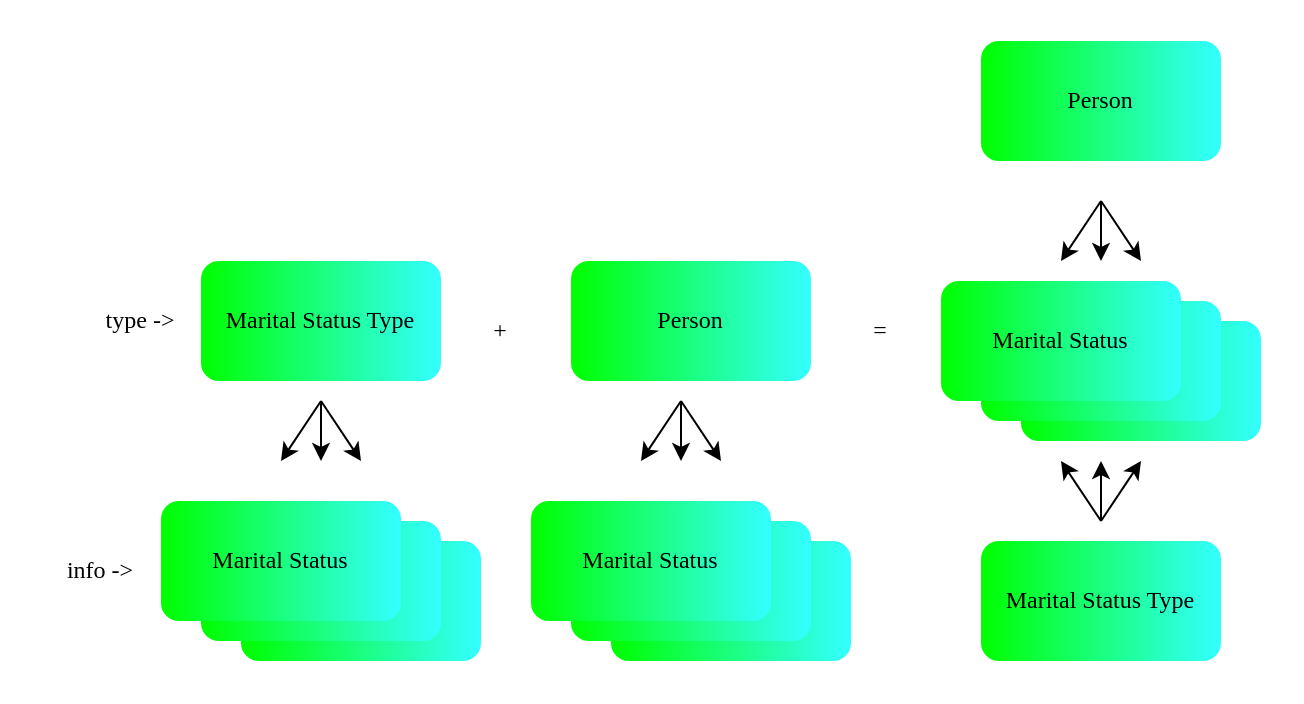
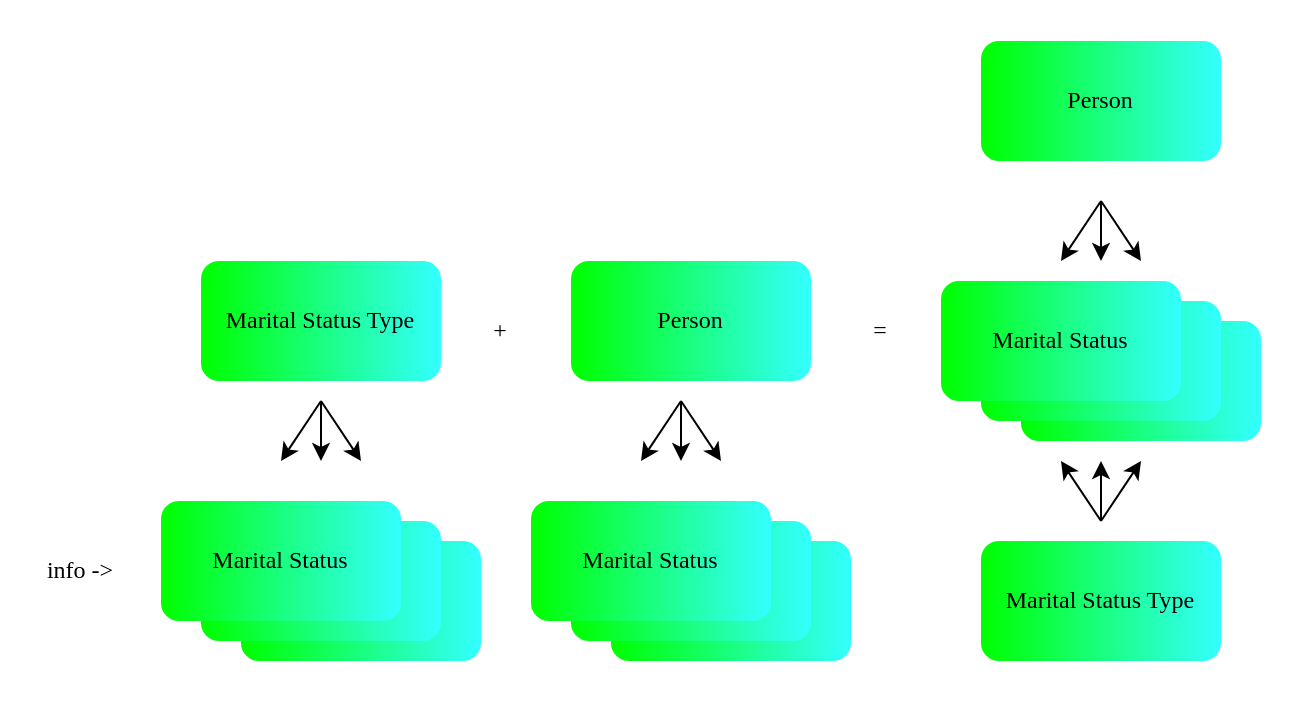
  <mxCell id="0" />
  <mxCell id="1" parent="0" />
  <mxCell id="2" value="Marital Status Type" style="rounded=1;whiteSpace=wrap;html=1;gradientColor=#33FFFF;strokeColor=none;gradientDirection=east;fillColor=#00FF00;fontFamily=Tahoma;" vertex="1" parent="1"><mxGeometry x="100" y="130" width="120" height="60" as="geometry" /></mxCell>
  <mxCell id="3" value="Marital Status" style="rounded=1;whiteSpace=wrap;html=1;gradientColor=#33FFFF;strokeColor=none;gradientDirection=east;fillColor=#00FF00;fontFamily=Tahoma;" vertex="1" parent="1"><mxGeometry x="120" y="270" width="120" height="60" as="geometry" /></mxCell>
  <mxCell id="4" value="Marital Status" style="rounded=1;whiteSpace=wrap;html=1;gradientColor=#33FFFF;strokeColor=none;gradientDirection=east;fillColor=#00FF00;fontFamily=Tahoma;" vertex="1" parent="1"><mxGeometry x="100" y="260" width="120" height="60" as="geometry" /></mxCell>
  <mxCell id="5" value="Marital Status" style="rounded=1;whiteSpace=wrap;html=1;gradientColor=#33FFFF;strokeColor=none;gradientDirection=east;fillColor=#00FF00;fontFamily=Tahoma;" vertex="1" parent="1"><mxGeometry x="80" y="250" width="120" height="60" as="geometry" /></mxCell>
  <mxCell id="6" value="Person" style="rounded=1;whiteSpace=wrap;html=1;gradientColor=#33FFFF;strokeColor=none;gradientDirection=east;fillColor=#00FF00;fontFamily=Tahoma;" vertex="1" parent="1"><mxGeometry x="285" y="130" width="120" height="60" as="geometry" /></mxCell>
  <mxCell id="7" value="Marital Status" style="rounded=1;whiteSpace=wrap;html=1;gradientColor=#33FFFF;strokeColor=none;gradientDirection=east;fillColor=#00FF00;fontFamily=Tahoma;" vertex="1" parent="1"><mxGeometry x="305" y="270" width="120" height="60" as="geometry" /></mxCell>
  <mxCell id="8" value="Marital Status" style="rounded=1;whiteSpace=wrap;html=1;gradientColor=#33FFFF;strokeColor=none;gradientDirection=east;fillColor=#00FF00;fontFamily=Tahoma;" vertex="1" parent="1"><mxGeometry x="285" y="260" width="120" height="60" as="geometry" /></mxCell>
  <mxCell id="9" value="Marital Status" style="rounded=1;whiteSpace=wrap;html=1;gradientColor=#33FFFF;strokeColor=none;gradientDirection=east;fillColor=#00FF00;fontFamily=Tahoma;" vertex="1" parent="1"><mxGeometry x="265" y="250" width="120" height="60" as="geometry" /></mxCell>
  <mxCell id="10" value="Person" style="rounded=1;whiteSpace=wrap;html=1;gradientColor=#33FFFF;strokeColor=none;gradientDirection=east;fillColor=#00FF00;fontFamily=Tahoma;" vertex="1" parent="1"><mxGeometry x="490" y="20" width="120" height="60" as="geometry" /></mxCell>
  <mxCell id="11" value="Marital Status" style="rounded=1;whiteSpace=wrap;html=1;gradientColor=#33FFFF;strokeColor=none;gradientDirection=east;fillColor=#00FF00;fontFamily=Tahoma;" vertex="1" parent="1"><mxGeometry x="510" y="160" width="120" height="60" as="geometry" /></mxCell>
  <mxCell id="12" value="Marital Status" style="rounded=1;whiteSpace=wrap;html=1;gradientColor=#33FFFF;strokeColor=none;gradientDirection=east;fillColor=#00FF00;fontFamily=Tahoma;" vertex="1" parent="1"><mxGeometry x="490" y="150" width="120" height="60" as="geometry" /></mxCell>
  <mxCell id="13" value="Marital Status" style="rounded=1;whiteSpace=wrap;html=1;gradientColor=#33FFFF;strokeColor=none;gradientDirection=east;fillColor=#00FF00;fontFamily=Tahoma;" vertex="1" parent="1"><mxGeometry x="470" y="140" width="120" height="60" as="geometry" /></mxCell>
  <mxCell id="14" value="Marital Status Type" style="rounded=1;whiteSpace=wrap;html=1;gradientColor=#33FFFF;strokeColor=none;gradientDirection=east;fillColor=#00FF00;fontFamily=Tahoma;" vertex="1" parent="1"><mxGeometry x="490" y="270" width="120" height="60" as="geometry" /></mxCell>
  <mxCell id="15" value="+" style="text;html=1;align=center;verticalAlign=middle;whiteSpace=wrap;rounded=0;fontFamily=Tahoma;fontSize=12;fontColor=default;" vertex="1" parent="1"><mxGeometry x="220" y="150" width="60" height="30" as="geometry" /></mxCell>
  <mxCell id="16" value="=" style="text;html=1;align=center;verticalAlign=middle;whiteSpace=wrap;rounded=0;fontFamily=Tahoma;fontSize=12;fontColor=default;" vertex="1" parent="1"><mxGeometry x="410" y="150" width="60" height="30" as="geometry" /></mxCell>
- <mxCell id="17" value="info -&amp;gt;" style="text;html=1;align=center;verticalAlign=middle;whiteSpace=wrap;rounded=0;fontFamily=Tahoma;fontSize=12;fontColor=default;" vertex="1" parent="1"><mxGeometry x="20" y="270" width="60" height="30" as="geometry" /></mxCell>
- <mxCell id="18" value="type -&amp;gt;" style="text;html=1;align=center;verticalAlign=middle;whiteSpace=wrap;rounded=0;fontFamily=Tahoma;fontSize=12;fontColor=default;" vertex="1" parent="1"><mxGeometry x="40" y="145" width="60" height="30" as="geometry" /></mxCell>
+ <mxCell id="17" value="info -&amp;gt;" style="text;html=1;align=center;verticalAlign=middle;whiteSpace=wrap;rounded=0;fontFamily=Tahoma;fontSize=12;fontColor=default;" vertex="1" parent="1"><mxGeometry x="10" y="270" width="60" height="30" as="geometry" /></mxCell>
  <mxCell id="19" value="" style="endArrow=classic;html=1;rounded=0;fontFamily=Tahoma;fontSize=12;fontColor=default;" edge="1" parent="1"><mxGeometry width="50" height="50" relative="1" as="geometry"><mxPoint x="160" y="200" as="sourcePoint" /><mxPoint x="160" y="230" as="targetPoint" /></mxGeometry></mxCell>
  <mxCell id="20" value="" style="endArrow=classic;html=1;rounded=0;fontFamily=Tahoma;fontSize=12;fontColor=default;" edge="1" parent="1"><mxGeometry width="50" height="50" relative="1" as="geometry"><mxPoint x="160" y="200" as="sourcePoint" /><mxPoint x="180" y="230" as="targetPoint" /></mxGeometry></mxCell>
  <mxCell id="21" value="" style="endArrow=classic;html=1;rounded=0;fontFamily=Tahoma;fontSize=12;fontColor=default;" edge="1" parent="1"><mxGeometry width="50" height="50" relative="1" as="geometry"><mxPoint x="160" y="200" as="sourcePoint" /><mxPoint x="140" y="230" as="targetPoint" /></mxGeometry></mxCell>
  <mxCell id="22" value="" style="endArrow=classic;html=1;rounded=0;fontFamily=Tahoma;fontSize=12;fontColor=default;" edge="1" parent="1"><mxGeometry width="50" height="50" relative="1" as="geometry"><mxPoint x="340" y="200" as="sourcePoint" /><mxPoint x="340" y="230" as="targetPoint" /></mxGeometry></mxCell>
  <mxCell id="23" value="" style="endArrow=classic;html=1;rounded=0;fontFamily=Tahoma;fontSize=12;fontColor=default;" edge="1" parent="1"><mxGeometry width="50" height="50" relative="1" as="geometry"><mxPoint x="340" y="200" as="sourcePoint" /><mxPoint x="360" y="230" as="targetPoint" /></mxGeometry></mxCell>
  <mxCell id="24" value="" style="endArrow=classic;html=1;rounded=0;fontFamily=Tahoma;fontSize=12;fontColor=default;" edge="1" parent="1"><mxGeometry width="50" height="50" relative="1" as="geometry"><mxPoint x="340" y="200" as="sourcePoint" /><mxPoint x="320" y="230" as="targetPoint" /></mxGeometry></mxCell>
  <mxCell id="25" value="" style="endArrow=classic;html=1;rounded=0;fontFamily=Tahoma;fontSize=12;fontColor=default;" edge="1" parent="1"><mxGeometry width="50" height="50" relative="1" as="geometry"><mxPoint x="550" y="100" as="sourcePoint" /><mxPoint x="550" y="130" as="targetPoint" /></mxGeometry></mxCell>
  <mxCell id="26" value="" style="endArrow=classic;html=1;rounded=0;fontFamily=Tahoma;fontSize=12;fontColor=default;" edge="1" parent="1"><mxGeometry width="50" height="50" relative="1" as="geometry"><mxPoint x="550" y="100" as="sourcePoint" /><mxPoint x="570" y="130" as="targetPoint" /></mxGeometry></mxCell>
  <mxCell id="27" value="" style="endArrow=classic;html=1;rounded=0;fontFamily=Tahoma;fontSize=12;fontColor=default;" edge="1" parent="1"><mxGeometry width="50" height="50" relative="1" as="geometry"><mxPoint x="550" y="100" as="sourcePoint" /><mxPoint x="530" y="130" as="targetPoint" /></mxGeometry></mxCell>
  <mxCell id="28" value="" style="endArrow=classic;html=1;rounded=0;fontFamily=Tahoma;fontSize=12;fontColor=default;" edge="1" parent="1"><mxGeometry width="50" height="50" relative="1" as="geometry"><mxPoint x="550" y="260" as="sourcePoint" /><mxPoint x="550" y="230" as="targetPoint" /></mxGeometry></mxCell>
  <mxCell id="29" value="" style="endArrow=classic;html=1;rounded=0;fontFamily=Tahoma;fontSize=12;fontColor=default;" edge="1" parent="1"><mxGeometry width="50" height="50" relative="1" as="geometry"><mxPoint x="550" y="260" as="sourcePoint" /><mxPoint x="530" y="230" as="targetPoint" /></mxGeometry></mxCell>
  <mxCell id="30" value="" style="endArrow=classic;html=1;rounded=0;fontFamily=Tahoma;fontSize=12;fontColor=default;" edge="1" parent="1"><mxGeometry width="50" height="50" relative="1" as="geometry"><mxPoint x="550" y="260" as="sourcePoint" /><mxPoint x="570" y="230" as="targetPoint" /></mxGeometry></mxCell>
